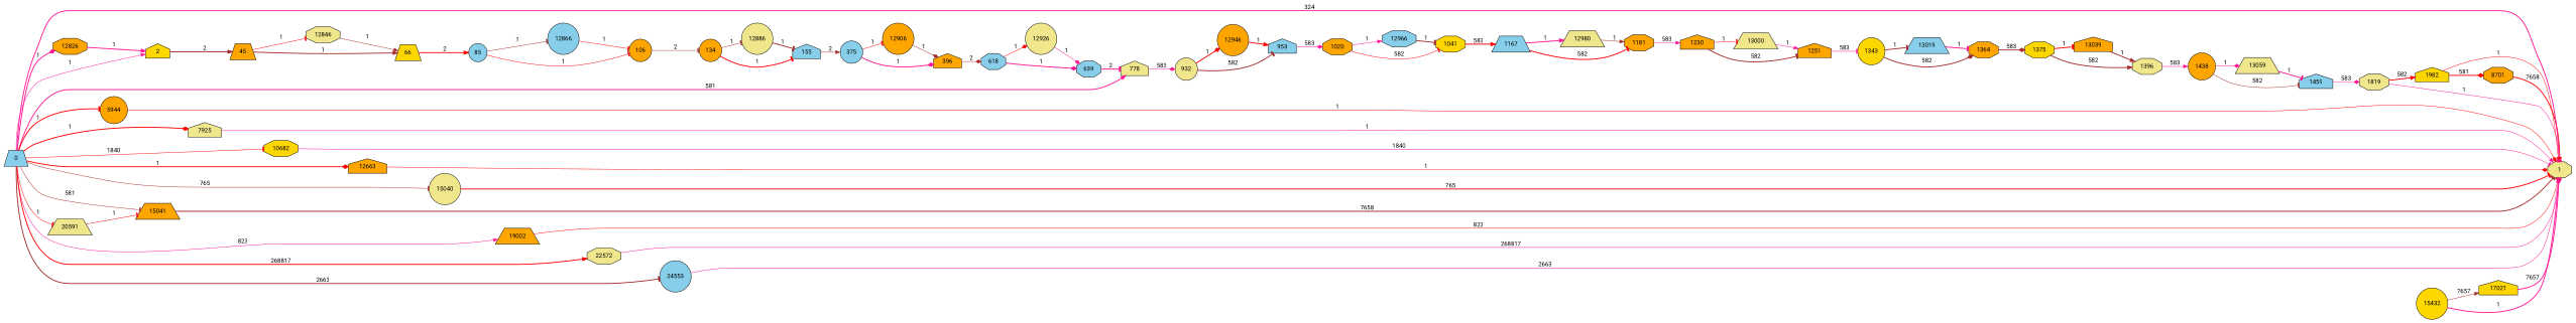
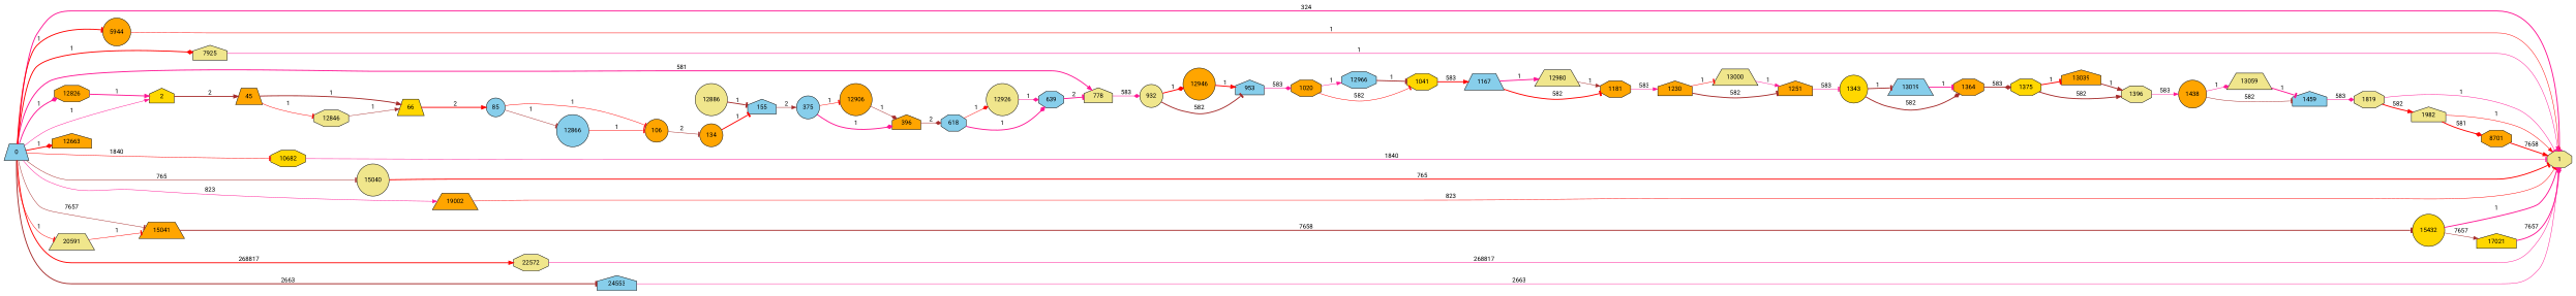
  digraph {
    fontname=Roboto
    rankdir=LR
    node [fillcolor=orange fontname=Roboto shape=octagon style=filled]
    edge [arrowhead=tee color=red fontname=Roboto style=solid]
    2 [fillcolor=gold shape=house]
    45 [shape=trapezium]
    66 [fillcolor=gold shape=trapezium]
    12846 [fillcolor=khaki]
    85 [fillcolor=skyblue shape=circle]
    106 [shape=circle]
    12866 [fillcolor=skyblue shape=circle]
    134 [shape=circle]
    155 [fillcolor=skyblue shape=house]
    12886 [fillcolor=khaki shape=circle]
    375 [fillcolor=skyblue shape=circle]
    396 [shape=house]
    12906 [shape=circle]
    618 [fillcolor=skyblue]
    639 [fillcolor=skyblue]
    12926 [fillcolor=khaki shape=circle]
    778 [fillcolor=khaki shape=house]
    932 [fillcolor=khaki shape=circle]
    953 [fillcolor=skyblue shape=house]
    12946 [shape=circle]
    1020
    1041 [fillcolor=gold]
    12966 [fillcolor=skyblue]
    1167 [fillcolor=skyblue shape=trapezium]
    1181
    12980 [fillcolor=khaki shape=trapezium]
    1230 [shape=house]
    1251 [shape=house]
    13000 [fillcolor=khaki shape=trapezium]
    1343 [fillcolor=gold shape=circle]
    1364
    13019 [fillcolor=skyblue shape=trapezium]
    1375 [fillcolor=gold]
    1396 [fillcolor=khaki]
    13039 [shape=house]
    1438 [shape=circle]
    1459 [fillcolor=skyblue shape=house]
    13059 [fillcolor=khaki shape=trapezium]
    1819 [fillcolor=khaki]
    1 [fillcolor=khaki]
-   1982 [fillcolor=gold shape=house]
+   1982 [fillcolor=khaki shape=house]
    8701
    5944 [shape=circle]
    7925 [fillcolor=khaki shape=house]
    10682 [fillcolor=gold]
    12663 [shape=house]
    12826
    15040 [fillcolor=khaki shape=circle]
    15041 [shape=trapezium]
    15432 [fillcolor=gold shape=circle]
    17021 [fillcolor=gold shape=house]
    19002 [shape=trapezium]
    20591 [fillcolor=khaki shape=trapezium]
    22572 [fillcolor=khaki]
-   24553 [fillcolor=skyblue shape=circle]
+   24553 [fillcolor=skyblue shape=house]
    0 [fillcolor=skyblue shape=trapezium]
    2 -> 45 [arrowhead=normal color=brown label=2 style=bold]
    45 -> 66 [arrowhead=normal color=brown label=1 style=bold]
    45 -> 12846 [label=1]
    66 -> 85 [arrowhead=normal label=2 style=bold]
    12846 -> 66 [arrowhead=normal color=brown label=1]
    85 -> 106 [label=1]
    85 -> 12866 [color=brown label=1]
    106 -> 134 [color=brown label=2]
    12866 -> 106 [label=1]
    134 -> 155 [label=1 style=bold]
-   134 -> 12886 [color=brown label=1]
    155 -> 375 [arrowhead=normal color=brown label=2]
    12886 -> 155 [color=brown label=1 style=bold]
    375 -> 396 [arrowhead=diamond color=deeppink label=1 style=bold]
    375 -> 12906 [label=1]
    396 -> 618 [arrowhead=diamond color=brown label=2]
    12906 -> 396 [arrowhead=diamond color=brown label=1]
    618 -> 639 [arrowhead=diamond color=deeppink label=1 style=bold]
    618 -> 12926 [arrowhead=diamond label=1]
    639 -> 778 [color=deeppink label=2 style=bold]
    12926 -> 639 [arrowhead=diamond color=deeppink label=1]
    778 -> 932 [arrowhead=diamond color=deeppink label=583]
    932 -> 953 [color=brown label=582 style=bold]
    932 -> 12946 [arrowhead=diamond label=1 style=bold]
    953 -> 1020 [arrowhead=diamond color=deeppink label=583]
    12946 -> 953 [arrowhead=normal label=1 style=bold]
    1020 -> 1041 [label=582]
    1020 -> 12966 [arrowhead=normal color=deeppink label=1]
    1041 -> 1167 [arrowhead=normal label=583 style=bold]
    12966 -> 1041 [color=brown label=1 style=bold]
    1167 -> 1181 [label=582 style=bold]
    1167 -> 12980 [arrowhead=normal color=deeppink label=1 style=bold]
    1181 -> 1230 [arrowhead=normal color=deeppink label=583]
    12980 -> 1181 [arrowhead=normal color=brown label=1]
    1230 -> 1251 [color=brown label=582 style=bold]
    1230 -> 13000 [label=1]
    1251 -> 1343 [color=deeppink label=583]
    13000 -> 1251 [arrowhead=normal color=deeppink label=1]
    1343 -> 1364 [arrowhead=diamond color=brown label=582 style=bold]
    1343 -> 13019 [color=brown label=1 style=bold]
    1364 -> 1375 [arrowhead=diamond color=brown label=583 style=bold]
    13019 -> 1364 [color=deeppink label=1 style=bold]
    1375 -> 1396 [arrowhead=normal color=brown label=582 style=bold]
    1375 -> 13039 [label=1 style=bold]
    1396 -> 1438 [arrowhead=normal color=deeppink label=583]
    13039 -> 1396 [arrowhead=normal color=brown label=1 style=bold]
    1438 -> 1459 [color=brown label=582]
    1438 -> 13059 [arrowhead=diamond color=deeppink label=1]
    1459 -> 1819 [arrowhead=diamond color=deeppink label=583]
    13059 -> 1459 [color=deeppink label=1 style=bold]
    1819 -> 1 [color=deeppink label=1]
    1819 -> 1982 [arrowhead=normal label=582 style=bold]
    1982 -> 1 [arrowhead=normal label=1]
    1982 -> 8701 [arrowhead=diamond label=581 style=bold]
    8701 -> 1 [arrowhead=normal label=7658 style=bold]
    5944 -> 1 [arrowhead=diamond label=1]
    7925 -> 1 [arrowhead=normal color=deeppink label=1]
    10682 -> 1 [color=deeppink label=1840]
-   12663 -> 1 [arrowhead=diamond label=1]
    12826 -> 2 [arrowhead=normal color=deeppink label=1 style=bold]
    15040 -> 1 [label=765 style=bold]
-   15041 -> 1 [color=brown label=7658 style=bold]
+   15041 -> 15432 [color=brown label=7658 style=bold]
    15432 -> 1 [color=deeppink label=1 style=bold]
    15432 -> 17021 [arrowhead=normal color=brown label=7657]
    17021 -> 1 [arrowhead=diamond color=deeppink label=7657 style=bold]
    19002 -> 1 [label=823]
    20591 -> 15041 [label=1]
    22572 -> 1 [color=deeppink label=268817]
    24553 -> 1 [arrowhead=normal color=deeppink label=2663]
    0 -> 2 [arrowhead=normal color=deeppink label=1]
    0 -> 778 [arrowhead=normal color=deeppink label=581 style=bold]
    0 -> 1 [color=deeppink label=324 style=bold]
    0 -> 5944 [label=1 style=bold]
    0 -> 7925 [arrowhead=diamond label=1 style=bold]
    0 -> 10682 [label=1840]
    0 -> 12663 [arrowhead=diamond label=1 style=bold]
    0 -> 12826 [arrowhead=diamond color=deeppink label=1 style=bold]
    0 -> 15040 [color=brown label=765]
-   0 -> 15041 [color=brown label=581]
+   0 -> 15041 [color=brown label=7657]
    0 -> 19002 [arrowhead=normal color=deeppink label=823]
    0 -> 20591 [label=1]
    0 -> 22572 [arrowhead=normal label=268817 style=bold]
    0 -> 24553 [color=brown label=2663 style=bold]
  }
